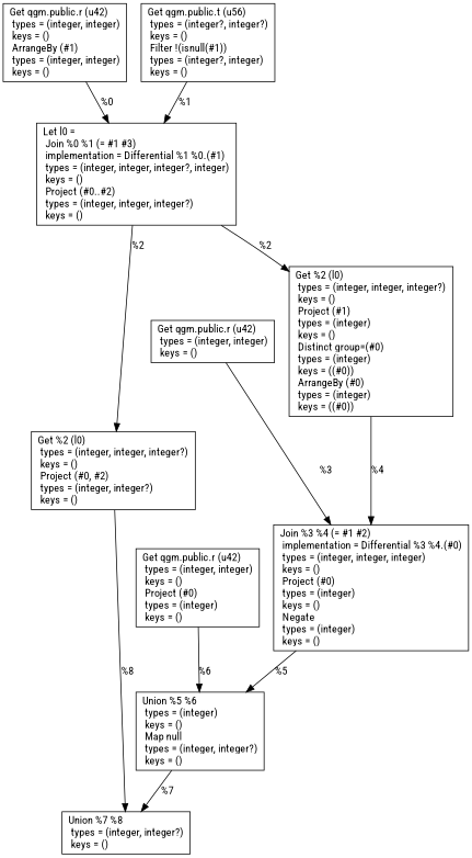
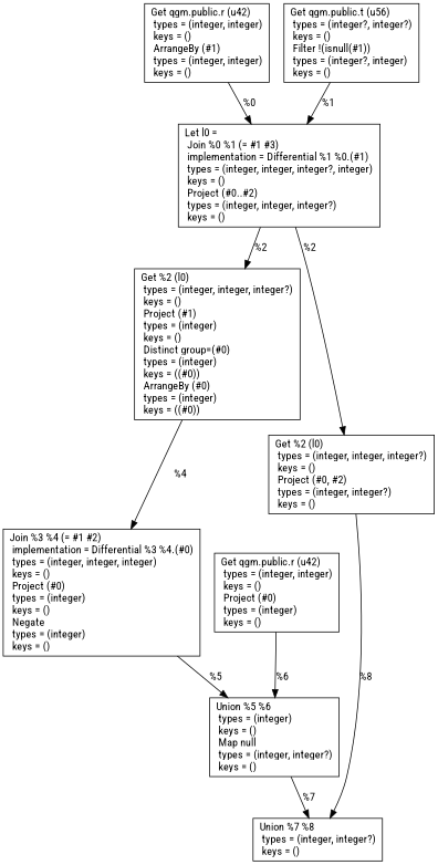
  digraph {
    fontname="Roboto Condensed"
    node [shape=record fontname="Roboto Condensed"]
    edge [fontname="Roboto Condensed"]
    n1 [label=" Get qgm.public.r (u42)\l  types = (integer, integer)\l  keys = ()\l ArrangeBy (#1)\l  types = (integer, integer)\l  keys = ()\l"]
    n2 [label="Let l0 =\l Join %0 %1 (= #1 #3)\l  implementation = Differential %1 %0.(#1)\l  types = (integer, integer, integer?, integer)\l  keys = ()\l Project (#0..#2)\l  types = (integer, integer, integer?)\l  keys = ()\l"]
    n3 [label=" Get qgm.public.t (u56)\l  types = (integer?, integer?)\l  keys = ()\l Filter !(isnull(#1))\l  types = (integer?, integer)\l  keys = ()\l"]
    n4 [label=" Get %2 (l0)\l  types = (integer, integer, integer?)\l  keys = ()\l Project (#1)\l  types = (integer)\l  keys = ()\l Distinct group=(#0)\l  types = (integer)\l  keys = ((#0))\l ArrangeBy (#0)\l  types = (integer)\l  keys = ((#0))\l"]
    n5 [label=" Get %2 (l0)\l  types = (integer, integer, integer?)\l  keys = ()\l Project (#0, #2)\l  types = (integer, integer?)\l  keys = ()\l"]
-   n6 [label=" Get qgm.public.r (u42)\l  types = (integer, integer)\l  keys = ()\l"]
    n7 [label=" Join %3 %4 (= #1 #2)\l  implementation = Differential %3 %4.(#0)\l  types = (integer, integer, integer)\l  keys = ()\l Project (#0)\l  types = (integer)\l  keys = ()\l Negate\l  types = (integer)\l  keys = ()\l"]
    n8 [label=" Union %5 %6\l  types = (integer)\l  keys = ()\l Map null\l  types = (integer, integer?)\l  keys = ()\l"]
    n9 [label=" Get qgm.public.r (u42)\l  types = (integer, integer)\l  keys = ()\l Project (#0)\l  types = (integer)\l  keys = ()\l"]
    n10 [label=" Union %7 %8\l  types = (integer, integer?)\l  keys = ()\l"]
    n1 -> n2 [label="%0\l"]
    n2 -> n4 [label="%2\l"]
    n2 -> n5 [label="%2\l"]
    n3 -> n2 [label="%1\l"]
    n4 -> n7 [label="%4\l"]
    n5 -> n10 [label="%8\l"]
-   n6 -> n7 [label="%3\l"]
    n7 -> n8 [label="%5\l"]
    n8 -> n10 [label="%7\l"]
    n9 -> n8 [label="%6\l"]
  }
